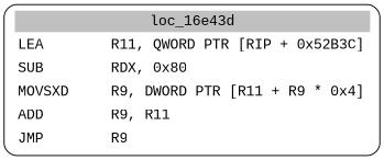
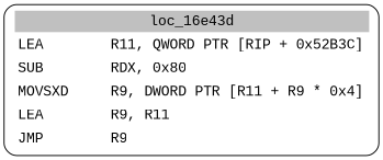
  digraph {
-   n1 [fontname="Courier New" label=<<table border="0" cellborder="0" cellpadding="3"><tr><td align="center" colspan="2" bgcolor="grey">loc_16e43d</td></tr><tr><td align="left">LEA        R11, QWORD PTR [RIP + 0x52B3C]</td></tr><tr><td align="left">SUB        RDX, 0x80</td></tr><tr><td align="left">MOVSXD     R9, DWORD PTR [R11 + R9 * 0x4]</td></tr><tr><td align="left">ADD        R9, R11</td></tr><tr><td align="left">JMP        R9</td></tr></table>> shape=Mrecord]
+   n1 [fontname="Courier New" label=<<table border="0" cellborder="0" cellpadding="3"><tr><td align="center" colspan="2" bgcolor="grey">loc_16e43d</td></tr><tr><td align="left">LEA        R11, QWORD PTR [RIP + 0x52B3C]</td></tr><tr><td align="left">SUB        RDX, 0x80</td></tr><tr><td align="left">MOVSXD     R9, DWORD PTR [R11 + R9 * 0x4]</td></tr><tr><td align="left">LEA        R9, R11</td></tr><tr><td align="left">JMP        R9</td></tr></table>> shape=Mrecord]
  }
